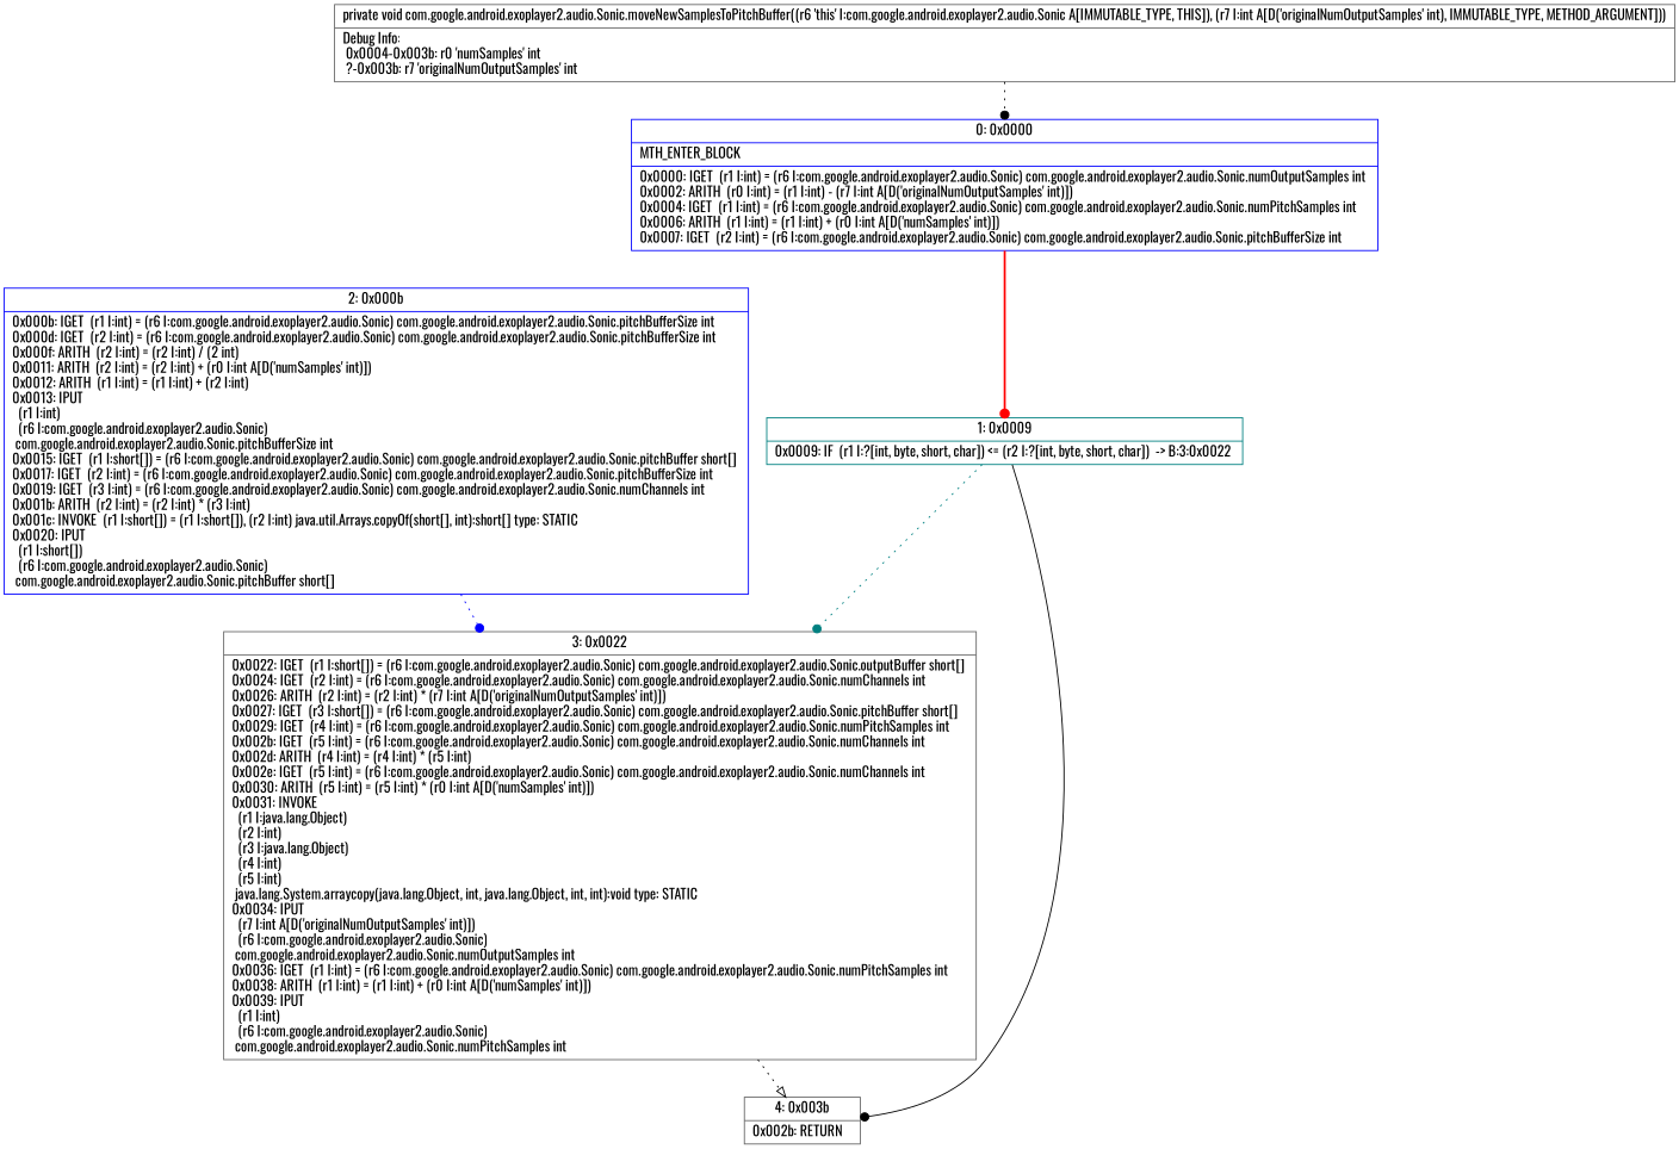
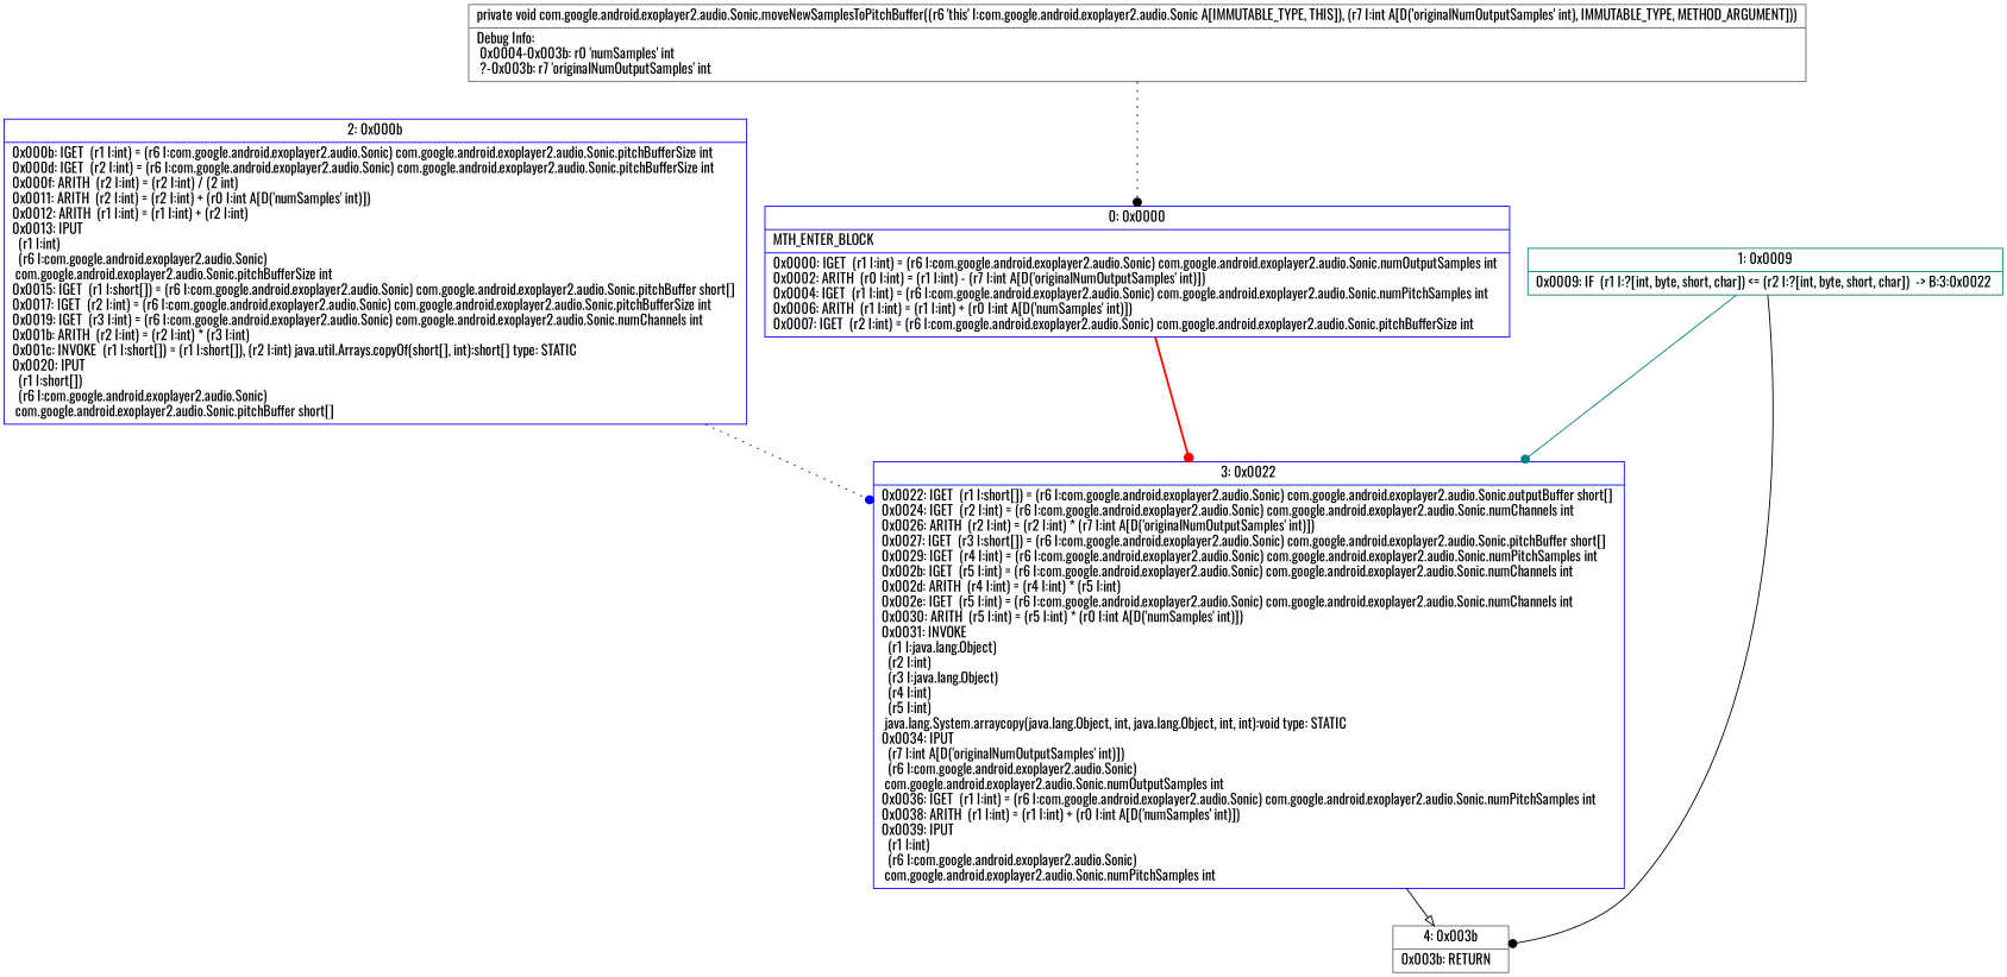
  digraph {
    fontname=Oswald
    node [color=gray40 fontname=Oswald shape=record]
    edge [arrowhead=dot color=black fontname=Oswald style=dotted]
    n1 [color=blue label="{0\:\ 0x0000|MTH_ENTER_BLOCK\l|0x0000: IGET  (r1 I:int) = (r6 I:com.google.android.exoplayer2.audio.Sonic) com.google.android.exoplayer2.audio.Sonic.numOutputSamples int \l0x0002: ARITH  (r0 I:int) = (r1 I:int) \- (r7 I:int A[D('originalNumOutputSamples' int)]) \l0x0004: IGET  (r1 I:int) = (r6 I:com.google.android.exoplayer2.audio.Sonic) com.google.android.exoplayer2.audio.Sonic.numPitchSamples int \l0x0006: ARITH  (r1 I:int) = (r1 I:int) + (r0 I:int A[D('numSamples' int)]) \l0x0007: IGET  (r2 I:int) = (r6 I:com.google.android.exoplayer2.audio.Sonic) com.google.android.exoplayer2.audio.Sonic.pitchBufferSize int \l}"]
    n2 [color=teal label="{1\:\ 0x0009|0x0009: IF  (r1 I:?[int, byte, short, char]) \<= (r2 I:?[int, byte, short, char])  \-\> B:3:0x0022 \l}"]
-   n3 [label="{3\:\ 0x0022|0x0022: IGET  (r1 I:short[]) = (r6 I:com.google.android.exoplayer2.audio.Sonic) com.google.android.exoplayer2.audio.Sonic.outputBuffer short[] \l0x0024: IGET  (r2 I:int) = (r6 I:com.google.android.exoplayer2.audio.Sonic) com.google.android.exoplayer2.audio.Sonic.numChannels int \l0x0026: ARITH  (r2 I:int) = (r2 I:int) * (r7 I:int A[D('originalNumOutputSamples' int)]) \l0x0027: IGET  (r3 I:short[]) = (r6 I:com.google.android.exoplayer2.audio.Sonic) com.google.android.exoplayer2.audio.Sonic.pitchBuffer short[] \l0x0029: IGET  (r4 I:int) = (r6 I:com.google.android.exoplayer2.audio.Sonic) com.google.android.exoplayer2.audio.Sonic.numPitchSamples int \l0x002b: IGET  (r5 I:int) = (r6 I:com.google.android.exoplayer2.audio.Sonic) com.google.android.exoplayer2.audio.Sonic.numChannels int \l0x002d: ARITH  (r4 I:int) = (r4 I:int) * (r5 I:int) \l0x002e: IGET  (r5 I:int) = (r6 I:com.google.android.exoplayer2.audio.Sonic) com.google.android.exoplayer2.audio.Sonic.numChannels int \l0x0030: ARITH  (r5 I:int) = (r5 I:int) * (r0 I:int A[D('numSamples' int)]) \l0x0031: INVOKE  \l  (r1 I:java.lang.Object)\l  (r2 I:int)\l  (r3 I:java.lang.Object)\l  (r4 I:int)\l  (r5 I:int)\l java.lang.System.arraycopy(java.lang.Object, int, java.lang.Object, int, int):void type: STATIC \l0x0034: IPUT  \l  (r7 I:int A[D('originalNumOutputSamples' int)])\l  (r6 I:com.google.android.exoplayer2.audio.Sonic)\l com.google.android.exoplayer2.audio.Sonic.numOutputSamples int \l0x0036: IGET  (r1 I:int) = (r6 I:com.google.android.exoplayer2.audio.Sonic) com.google.android.exoplayer2.audio.Sonic.numPitchSamples int \l0x0038: ARITH  (r1 I:int) = (r1 I:int) + (r0 I:int A[D('numSamples' int)]) \l0x0039: IPUT  \l  (r1 I:int)\l  (r6 I:com.google.android.exoplayer2.audio.Sonic)\l com.google.android.exoplayer2.audio.Sonic.numPitchSamples int \l}"]
-   n4 [label="{4\:\ 0x003b|0x002b: RETURN   \l}"]
+   n3 [color=blue label="{3\:\ 0x0022|0x0022: IGET  (r1 I:short[]) = (r6 I:com.google.android.exoplayer2.audio.Sonic) com.google.android.exoplayer2.audio.Sonic.outputBuffer short[] \l0x0024: IGET  (r2 I:int) = (r6 I:com.google.android.exoplayer2.audio.Sonic) com.google.android.exoplayer2.audio.Sonic.numChannels int \l0x0026: ARITH  (r2 I:int) = (r2 I:int) * (r7 I:int A[D('originalNumOutputSamples' int)]) \l0x0027: IGET  (r3 I:short[]) = (r6 I:com.google.android.exoplayer2.audio.Sonic) com.google.android.exoplayer2.audio.Sonic.pitchBuffer short[] \l0x0029: IGET  (r4 I:int) = (r6 I:com.google.android.exoplayer2.audio.Sonic) com.google.android.exoplayer2.audio.Sonic.numPitchSamples int \l0x002b: IGET  (r5 I:int) = (r6 I:com.google.android.exoplayer2.audio.Sonic) com.google.android.exoplayer2.audio.Sonic.numChannels int \l0x002d: ARITH  (r4 I:int) = (r4 I:int) * (r5 I:int) \l0x002e: IGET  (r5 I:int) = (r6 I:com.google.android.exoplayer2.audio.Sonic) com.google.android.exoplayer2.audio.Sonic.numChannels int \l0x0030: ARITH  (r5 I:int) = (r5 I:int) * (r0 I:int A[D('numSamples' int)]) \l0x0031: INVOKE  \l  (r1 I:java.lang.Object)\l  (r2 I:int)\l  (r3 I:java.lang.Object)\l  (r4 I:int)\l  (r5 I:int)\l java.lang.System.arraycopy(java.lang.Object, int, java.lang.Object, int, int):void type: STATIC \l0x0034: IPUT  \l  (r7 I:int A[D('originalNumOutputSamples' int)])\l  (r6 I:com.google.android.exoplayer2.audio.Sonic)\l com.google.android.exoplayer2.audio.Sonic.numOutputSamples int \l0x0036: IGET  (r1 I:int) = (r6 I:com.google.android.exoplayer2.audio.Sonic) com.google.android.exoplayer2.audio.Sonic.numPitchSamples int \l0x0038: ARITH  (r1 I:int) = (r1 I:int) + (r0 I:int A[D('numSamples' int)]) \l0x0039: IPUT  \l  (r1 I:int)\l  (r6 I:com.google.android.exoplayer2.audio.Sonic)\l com.google.android.exoplayer2.audio.Sonic.numPitchSamples int \l}"]
+   n4 [label="{4\:\ 0x003b|0x003b: RETURN   \l}"]
    n5 [color=blue label="{2\:\ 0x000b|0x000b: IGET  (r1 I:int) = (r6 I:com.google.android.exoplayer2.audio.Sonic) com.google.android.exoplayer2.audio.Sonic.pitchBufferSize int \l0x000d: IGET  (r2 I:int) = (r6 I:com.google.android.exoplayer2.audio.Sonic) com.google.android.exoplayer2.audio.Sonic.pitchBufferSize int \l0x000f: ARITH  (r2 I:int) = (r2 I:int) \/ (2 int) \l0x0011: ARITH  (r2 I:int) = (r2 I:int) + (r0 I:int A[D('numSamples' int)]) \l0x0012: ARITH  (r1 I:int) = (r1 I:int) + (r2 I:int) \l0x0013: IPUT  \l  (r1 I:int)\l  (r6 I:com.google.android.exoplayer2.audio.Sonic)\l com.google.android.exoplayer2.audio.Sonic.pitchBufferSize int \l0x0015: IGET  (r1 I:short[]) = (r6 I:com.google.android.exoplayer2.audio.Sonic) com.google.android.exoplayer2.audio.Sonic.pitchBuffer short[] \l0x0017: IGET  (r2 I:int) = (r6 I:com.google.android.exoplayer2.audio.Sonic) com.google.android.exoplayer2.audio.Sonic.pitchBufferSize int \l0x0019: IGET  (r3 I:int) = (r6 I:com.google.android.exoplayer2.audio.Sonic) com.google.android.exoplayer2.audio.Sonic.numChannels int \l0x001b: ARITH  (r2 I:int) = (r2 I:int) * (r3 I:int) \l0x001c: INVOKE  (r1 I:short[]) = (r1 I:short[]), (r2 I:int) java.util.Arrays.copyOf(short[], int):short[] type: STATIC \l0x0020: IPUT  \l  (r1 I:short[])\l  (r6 I:com.google.android.exoplayer2.audio.Sonic)\l com.google.android.exoplayer2.audio.Sonic.pitchBuffer short[] \l}"]
    n6 [label="{private void com.google.android.exoplayer2.audio.Sonic.moveNewSamplesToPitchBuffer((r6 'this' I:com.google.android.exoplayer2.audio.Sonic A[IMMUTABLE_TYPE, THIS]), (r7 I:int A[D('originalNumOutputSamples' int), IMMUTABLE_TYPE, METHOD_ARGUMENT]))  | Debug Info:\l  0x0004\-0x003b: r0 'numSamples' int\l  ?\-0x003b: r7 'originalNumOutputSamples' int\l}"]
-   n1 -> n2 [color=red style=bold]
-   n2 -> n3 [color=teal]
+   n1 -> n3 [color=red style=bold]
+   n2 -> n3 [color=teal style=solid]
    n2 -> n4 [style=solid]
-   n3 -> n4 [arrowhead=onormal]
+   n3 -> n4 [arrowhead=onormal style=solid]
    n5 -> n3 [color=blue]
    n6 -> n1
  }
